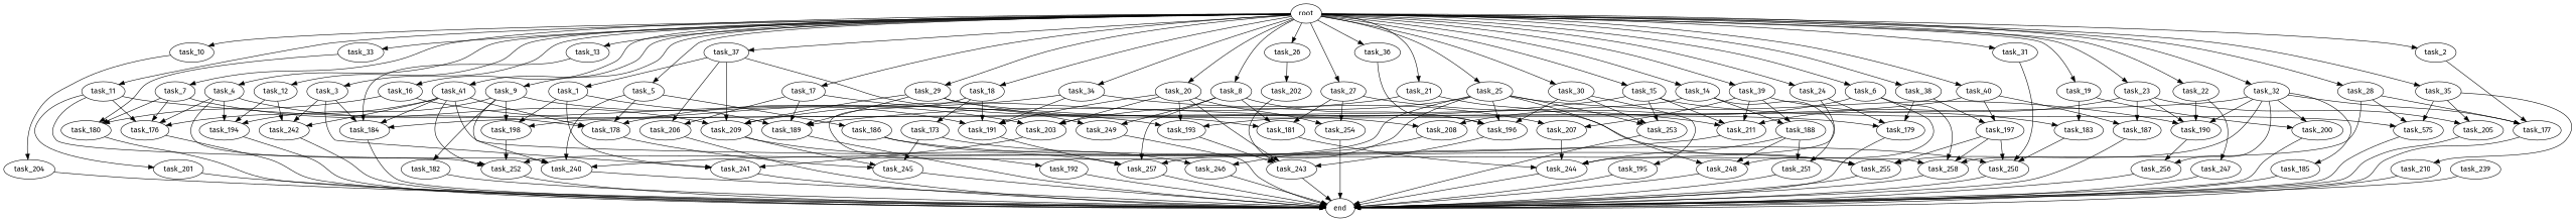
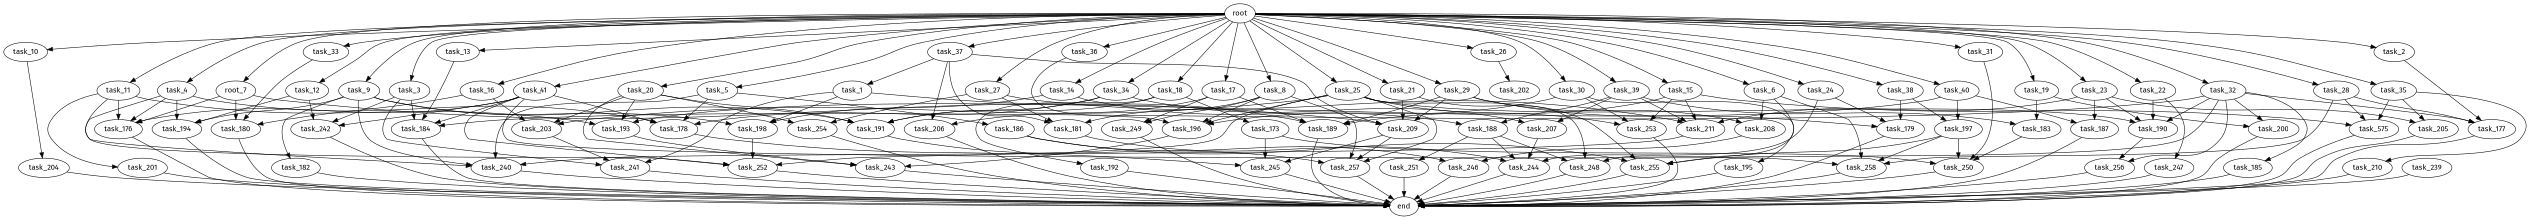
  digraph {
    fontname="Fira Sans"
    node [fontname="Fira Sans"]
    edge [fontname="Fira Sans"]
    root
    task_2
    task_3
    task_4
    task_5
    task_6
-   task_7
+   task_7 [label=root_7]
    task_8
    task_9
    task_10
    task_11
    task_12
    task_13
    task_14
    task_15
    task_16
    task_17
    task_18
    task_19
    task_20
    task_21
    task_22
    task_23
    task_24
    task_25
    task_26
    task_27
    task_28
    task_29
    task_30
    task_31
    task_32
    task_33
    task_34
    task_35
    task_36
    task_37
    task_38
    task_39
    task_40
    task_41
    task_1
    task_189
    task_198
    task_241
    task_177
    task_184
    task_242
    task_176
    task_178
    task_194
    task_240
    task_186
    task_208
    task_248
    task_258
    task_180
    task_209
    task_181
    task_196
    task_249
    task_257
    task_182
    task_191
    task_204
    task_193
    task_201
    task_252
    task_188
    task_251
    n71 [label=task_575]
    task_211
    task_253
    task_203
    task_206
    task_173
    task_192
    task_183
    task_200
    task_243
    task_254
    task_255
    task_190
    task_247
    task_187
    task_205
    task_179
    task_244
    task_202
    task_195
    task_250
    task_185
    task_256
    task_207
    task_210
    task_197
    end
    task_245
    task_246
    task_239
    root -> task_2
    root -> task_3
    root -> task_4
    root -> task_5
    root -> task_6
    root -> task_7
    root -> task_8
    root -> task_9
    root -> task_10
    root -> task_11
    root -> task_12
    root -> task_13
    root -> task_14
    root -> task_15
    root -> task_16
    root -> task_17
    root -> task_18
    root -> task_19
    root -> task_20
    root -> task_21
    root -> task_22
    root -> task_23
    root -> task_24
    root -> task_25
    root -> task_26
    root -> task_27
    root -> task_28
    root -> task_29
    root -> task_30
    root -> task_31
    root -> task_32
    root -> task_33
    root -> task_34
    root -> task_35
    root -> task_36
    root -> task_37
    root -> task_38
    root -> task_39
    root -> task_40
    root -> task_41
    task_2 -> task_177
    task_3 -> task_241
    task_3 -> task_184
    task_3 -> task_242
    task_4 -> task_176
    task_4 -> task_178
    task_4 -> task_194
    task_4 -> task_240
    task_5 -> task_178
    task_5 -> task_240
    task_5 -> task_186
    task_6 -> task_208
    task_6 -> task_248
    task_6 -> task_258
    task_7 -> task_176
    task_7 -> task_180
    task_7 -> task_209
    task_8 -> task_181
    task_8 -> task_196
    task_8 -> task_249
    task_8 -> task_257
    task_9 -> task_198
    task_9 -> task_194
    task_9 -> task_240
    task_9 -> task_182
    task_9 -> task_191
    task_10 -> task_204
    task_11 -> task_176
    task_11 -> task_193
    task_11 -> task_201
    task_11 -> task_252
    task_12 -> task_242
    task_12 -> task_194
    task_13 -> task_184
    task_14 -> task_198
    task_14 -> task_188
-   task_14 -> task_251
    task_15 -> task_189
    task_15 -> n71
    task_15 -> task_211
    task_15 -> task_253
    task_16 -> task_180
    task_16 -> task_203
    task_17 -> task_189
    task_17 -> task_249
    task_17 -> task_206
    task_18 -> task_191
    task_18 -> task_173
    task_18 -> task_192
    task_19 -> task_183
    task_19 -> task_200
    task_20 -> task_191
    task_20 -> task_193
    task_20 -> task_203
    task_20 -> task_243
    task_20 -> task_254
    task_21 -> task_209
    task_21 -> task_255
    task_22 -> task_190
    task_22 -> task_247
    task_23 -> task_211
    task_23 -> task_190
    task_23 -> task_187
    task_23 -> task_205
    task_24 -> task_179
    task_24 -> task_244
    task_25 -> task_248
    task_25 -> task_196
    task_25 -> task_257
    task_25 -> task_252
    task_25 -> task_253
    task_25 -> task_203
    task_25 -> task_190
    task_26 -> task_202
    task_27 -> task_181
    task_27 -> task_211
    task_27 -> task_254
    task_28 -> task_177
    task_28 -> task_258
    task_28 -> n71
    task_29 -> task_189
    task_29 -> task_208
    task_29 -> task_209
    task_29 -> task_179
    task_30 -> task_196
    task_30 -> task_253
    task_30 -> task_195
    task_31 -> task_250
    task_32 -> task_177
    task_32 -> task_184
    task_32 -> task_200
    task_32 -> task_255
    task_32 -> task_190
    task_32 -> task_185
    task_32 -> task_256
    task_33 -> task_180
    task_34 -> task_178
    task_34 -> task_191
    task_34 -> task_207
    task_35 -> n71
    task_35 -> task_205
    task_35 -> task_210
    task_36 -> task_196
    task_37 -> task_1
    task_37 -> task_209
    task_37 -> task_181
    task_37 -> task_206
    task_38 -> task_179
    task_38 -> task_197
    task_39 -> task_188
    task_39 -> task_211
    task_39 -> task_183
    task_39 -> task_207
    task_40 -> task_193
    task_40 -> task_187
    task_40 -> task_197
    task_41 -> task_184
    task_41 -> task_242
    task_41 -> task_176
    task_41 -> task_178
    task_41 -> task_258
    task_41 -> task_252
    task_1 -> task_189
    task_1 -> task_198
    task_1 -> task_241
    task_189 -> end
    task_198 -> task_252
    task_241 -> end
    task_177 -> end
    task_184 -> end
    task_242 -> end
    task_176 -> end
    task_178 -> task_245
    task_194 -> end
    task_240 -> end
    task_186 -> task_255
    task_186 -> task_246
    task_208 -> task_246
    task_248 -> end
    task_258 -> end
    task_180 -> end
    task_209 -> task_257
    task_209 -> task_245
    task_181 -> task_244
    task_196 -> task_243
    task_249 -> end
    task_257 -> end
    task_182 -> end
    task_191 -> task_257
    task_204 -> end
    task_193 -> task_243
    task_201 -> end
    task_252 -> end
    task_188 -> task_248
    task_188 -> task_251
    task_188 -> task_244
    task_251 -> end
    n71 -> end
    task_211 -> task_240
    task_253 -> end
    task_203 -> task_241
    task_206 -> end
    task_173 -> task_250
    task_173 -> task_245
    task_192 -> end
    task_183 -> task_250
    task_200 -> end
    task_243 -> end
    task_254 -> end
    task_255 -> end
    task_190 -> task_256
    task_247 -> end
    task_187 -> end
    task_205 -> end
    task_179 -> end
    task_244 -> end
-   task_202 -> task_243
    task_195 -> end
    task_250 -> end
    task_185 -> end
    task_256 -> end
    task_207 -> task_244
    task_210 -> end
    task_197 -> task_258
    task_197 -> task_255
    task_197 -> task_250
    task_245 -> end
    task_246 -> end
    task_239 -> end
  }
